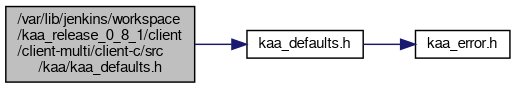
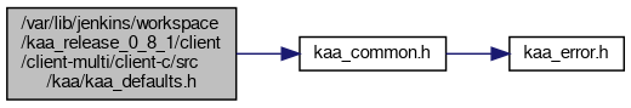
  digraph {
    rankdir=LR
    node [color=black fontname=FreeSans fontsize=10 shape=record]
    edge [color=midnightblue fontname=FreeSans fontsize=10 labelfontname=FreeSans labelfontsize=10 style=solid]
    n1 [fillcolor=grey75 fontcolor=black height=0.2 label="/var/lib/jenkins/workspace\l/kaa_release_0_8_1/client\l/client-multi/client-c/src\l/kaa/kaa_defaults.h" style=filled width=0.4]
-   n2 [height=0.2 label="kaa_defaults.h" width=0.4]
+   n2 [height=0.2 label="kaa_common.h" width=0.4]
    n3 [height=0.2 label="kaa_error.h" width=0.4]
    n1 -> n2
    n2 -> n3
  }
